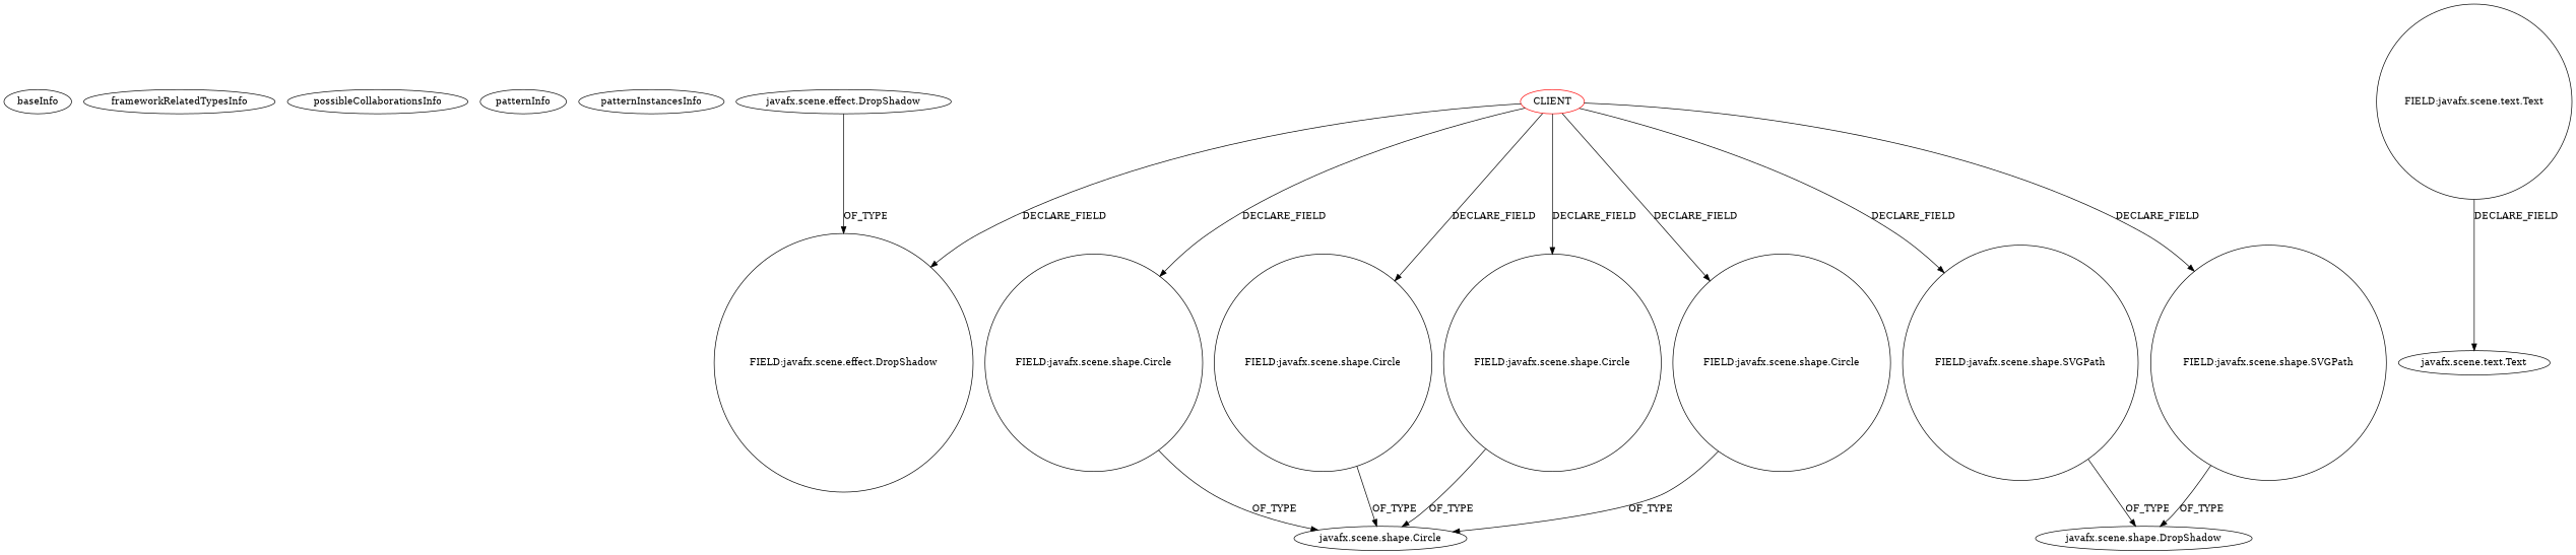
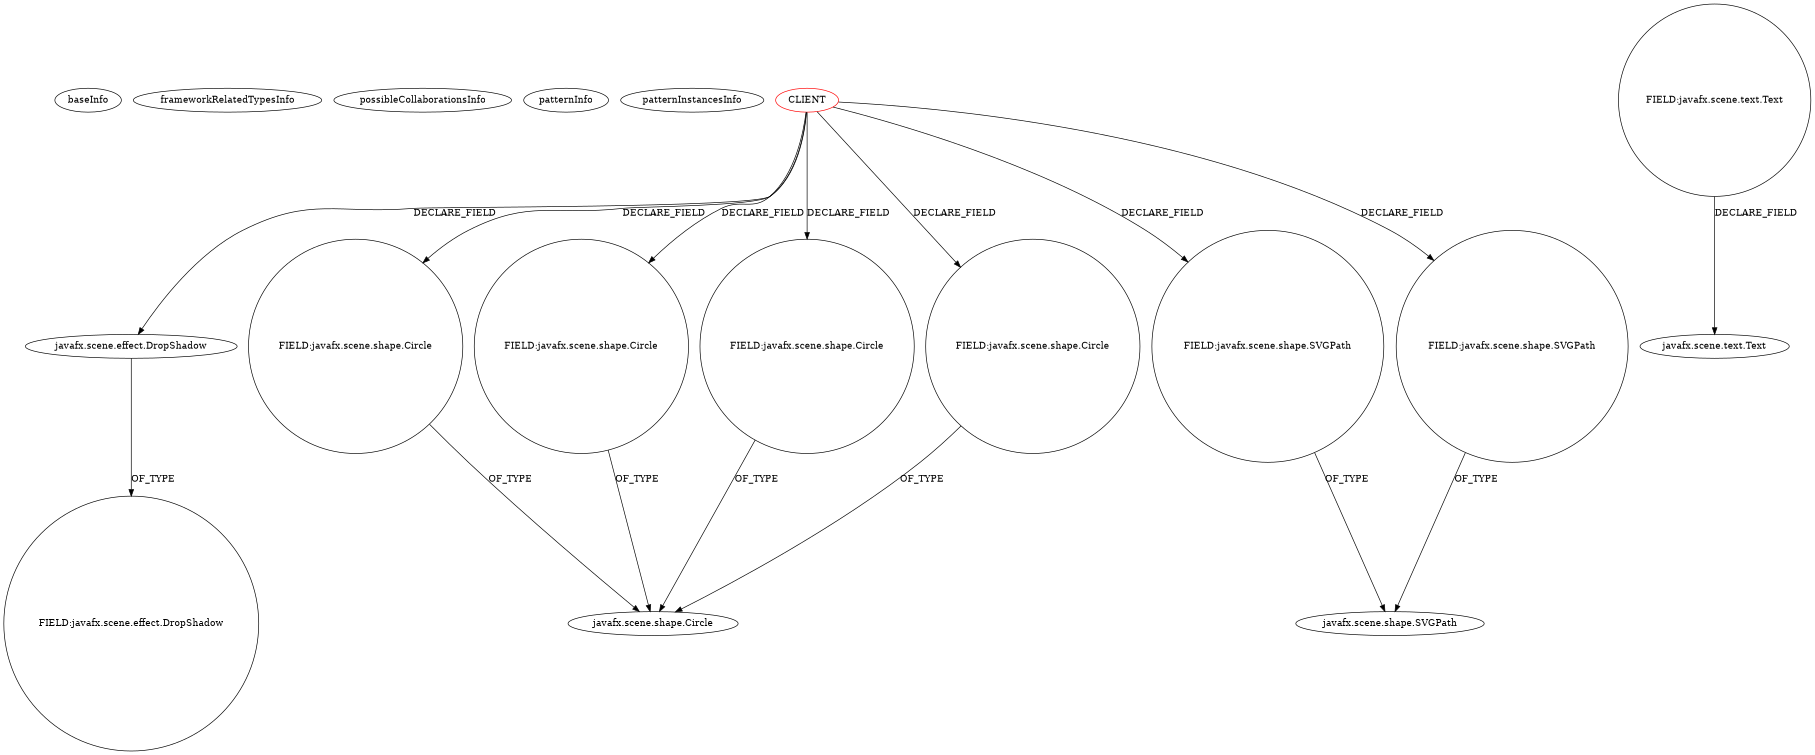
  digraph {
    node [isFrameworkType=false vertexType=FIELD_DECLARATION]
    baseInfo [category=pattern graphId=3884 isAnonymous=false possibleRelation=false isFrameworkType="" vertexType=""]
    frameworkRelatedTypesInfo [isFrameworkType="" vertexType=""]
    possibleCollaborationsInfo [isFrameworkType="" vertexType=""]
    patternInfo [frequency=2.0 patternRootClient=0 isFrameworkType="" vertexType=""]
    patternInstancesInfo [0="AMITCCILGITHUB-Contacts~/AMITCCILGITHUB-Contacts/Contacts-master/Contacts/src/org/apandey/preloader/Loading.java~Loading~34" 1="MrLoNee-RadialFx~/MrLoNee-RadialFx/RadialFx-master/src/com/mrlonee/radialfx/thermostat/NestNoCss.java~NestNoCss~985" isFrameworkType="" vertexType=""]
    n6 [label="FIELD:javafx.scene.effect.DropShadow" shape=circle]
    n7 [label="javafx.scene.effect.DropShadow" vertexType=FRAMEWORK_CLASS_TYPE]
    n8 [color=red label=CLIENT vertexType=ROOT_CLIENT_CLASS_DECLARATION]
    n9 [label="FIELD:javafx.scene.shape.Circle" shape=circle]
    n10 [label="FIELD:javafx.scene.shape.Circle" shape=circle]
    n11 [label="FIELD:javafx.scene.shape.Circle" shape=circle]
    n12 [label="FIELD:javafx.scene.shape.Circle" shape=circle]
    n13 [label="FIELD:javafx.scene.shape.SVGPath" shape=circle]
    n14 [label="FIELD:javafx.scene.shape.SVGPath" shape=circle]
    n15 [label="javafx.scene.shape.Circle" vertexType=FRAMEWORK_CLASS_TYPE]
-   n16 [label="javafx.scene.shape.DropShadow" vertexType=FRAMEWORK_CLASS_TYPE]
+   n16 [label="javafx.scene.shape.SVGPath" vertexType=FRAMEWORK_CLASS_TYPE]
    n17 [label="FIELD:javafx.scene.text.Text" shape=circle]
    n18 [label="javafx.scene.text.Text" vertexType=FRAMEWORK_CLASS_TYPE]
    n7 -> n6 [label=OF_TYPE]
-   n8 -> n6 [label=DECLARE_FIELD]
+   n8 -> n7 [label=DECLARE_FIELD]
    n8 -> n9 [label=DECLARE_FIELD]
    n8 -> n10 [label=DECLARE_FIELD]
    n8 -> n11 [label=DECLARE_FIELD]
    n8 -> n12 [label=DECLARE_FIELD]
    n8 -> n13 [label=DECLARE_FIELD]
    n8 -> n14 [label=DECLARE_FIELD]
    n9 -> n15 [label=OF_TYPE]
    n10 -> n15 [label=OF_TYPE]
    n11 -> n15 [label=OF_TYPE]
    n12 -> n15 [label=OF_TYPE]
    n13 -> n16 [label=OF_TYPE]
    n14 -> n16 [label=OF_TYPE]
    n17 -> n18 [label=DECLARE_FIELD]
  }
